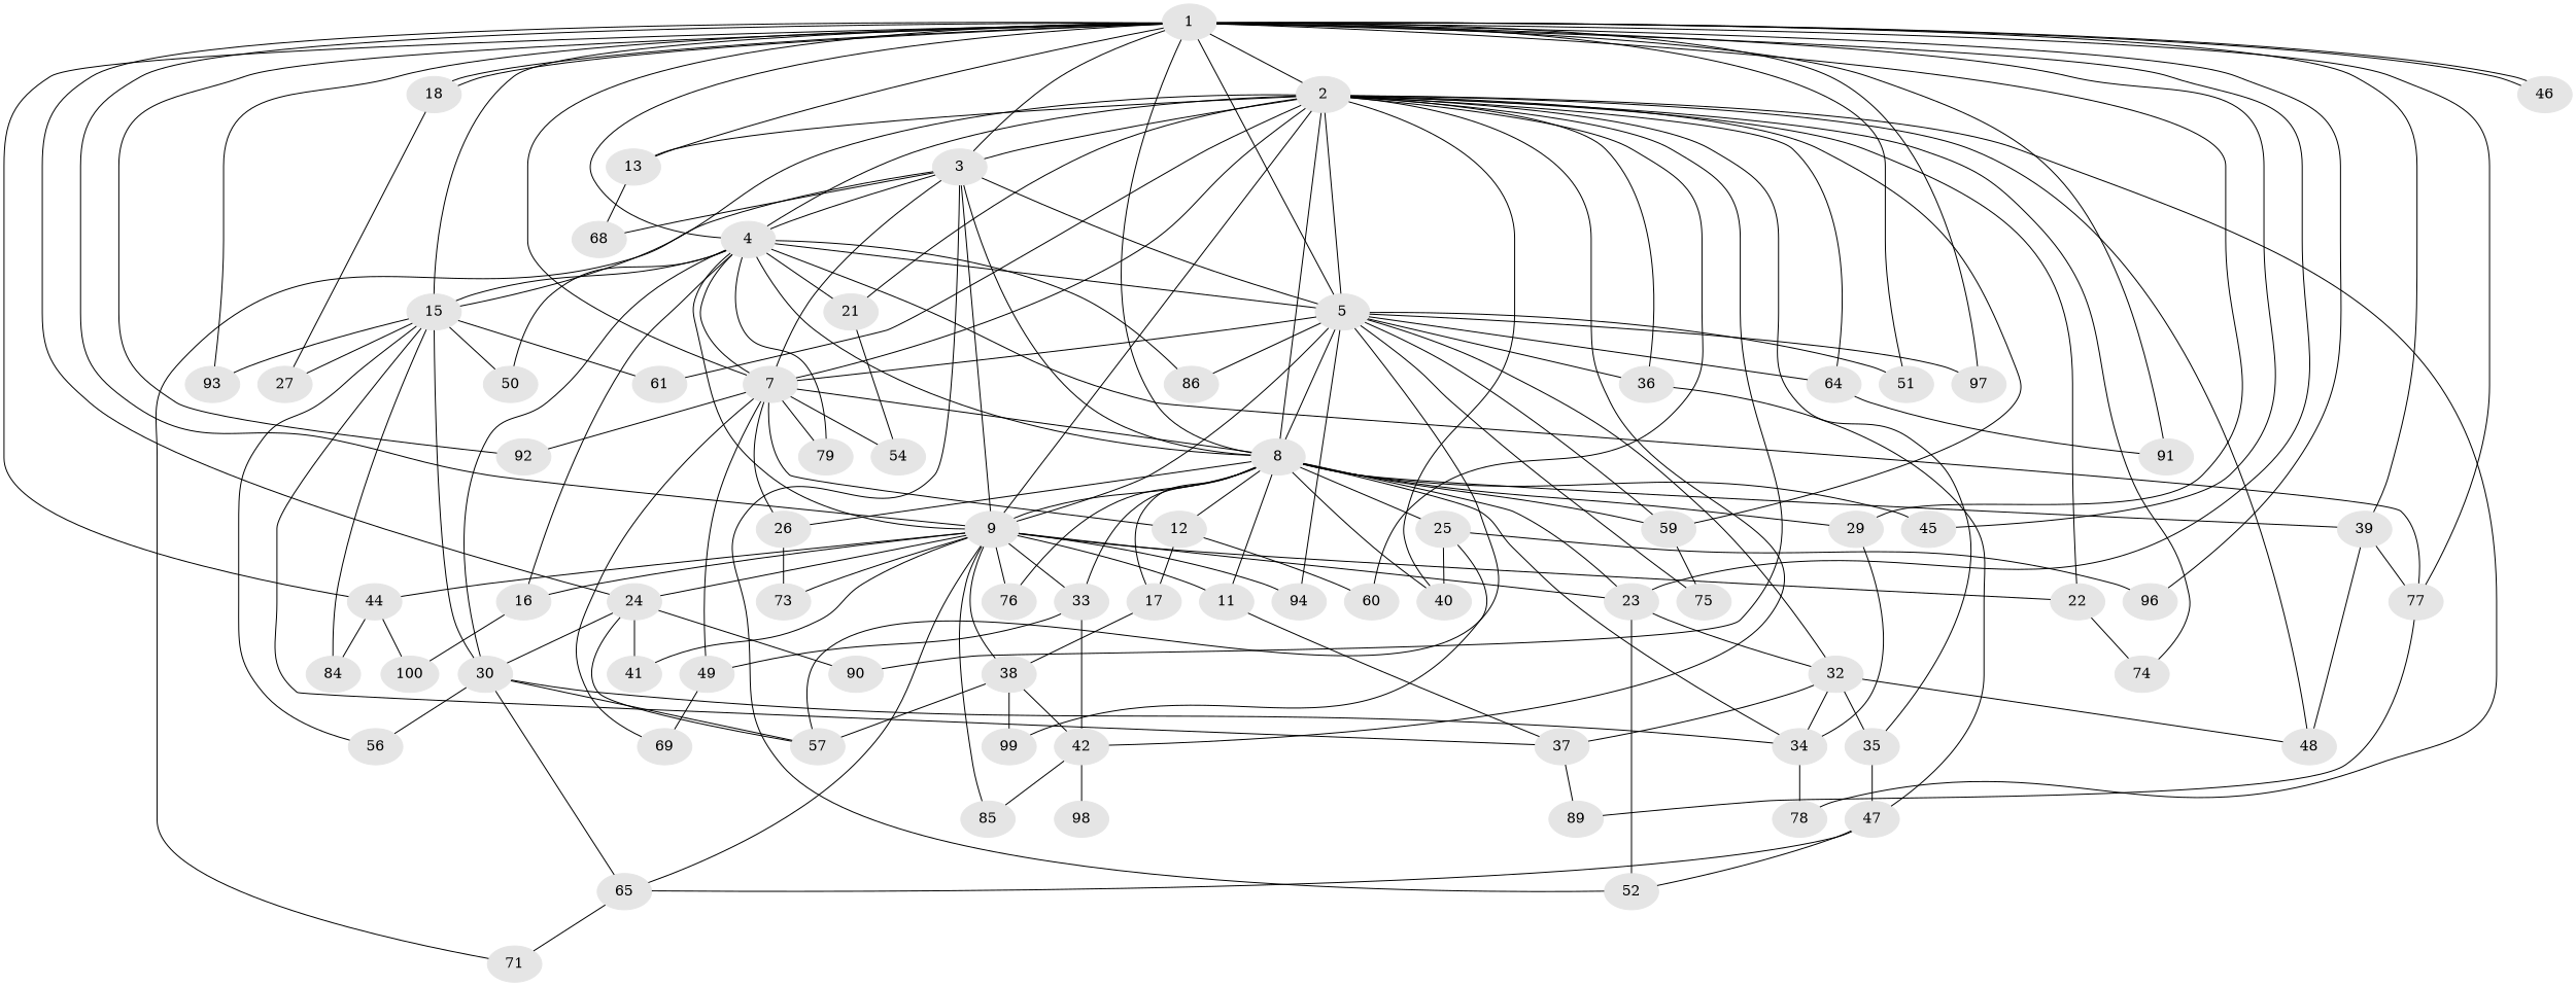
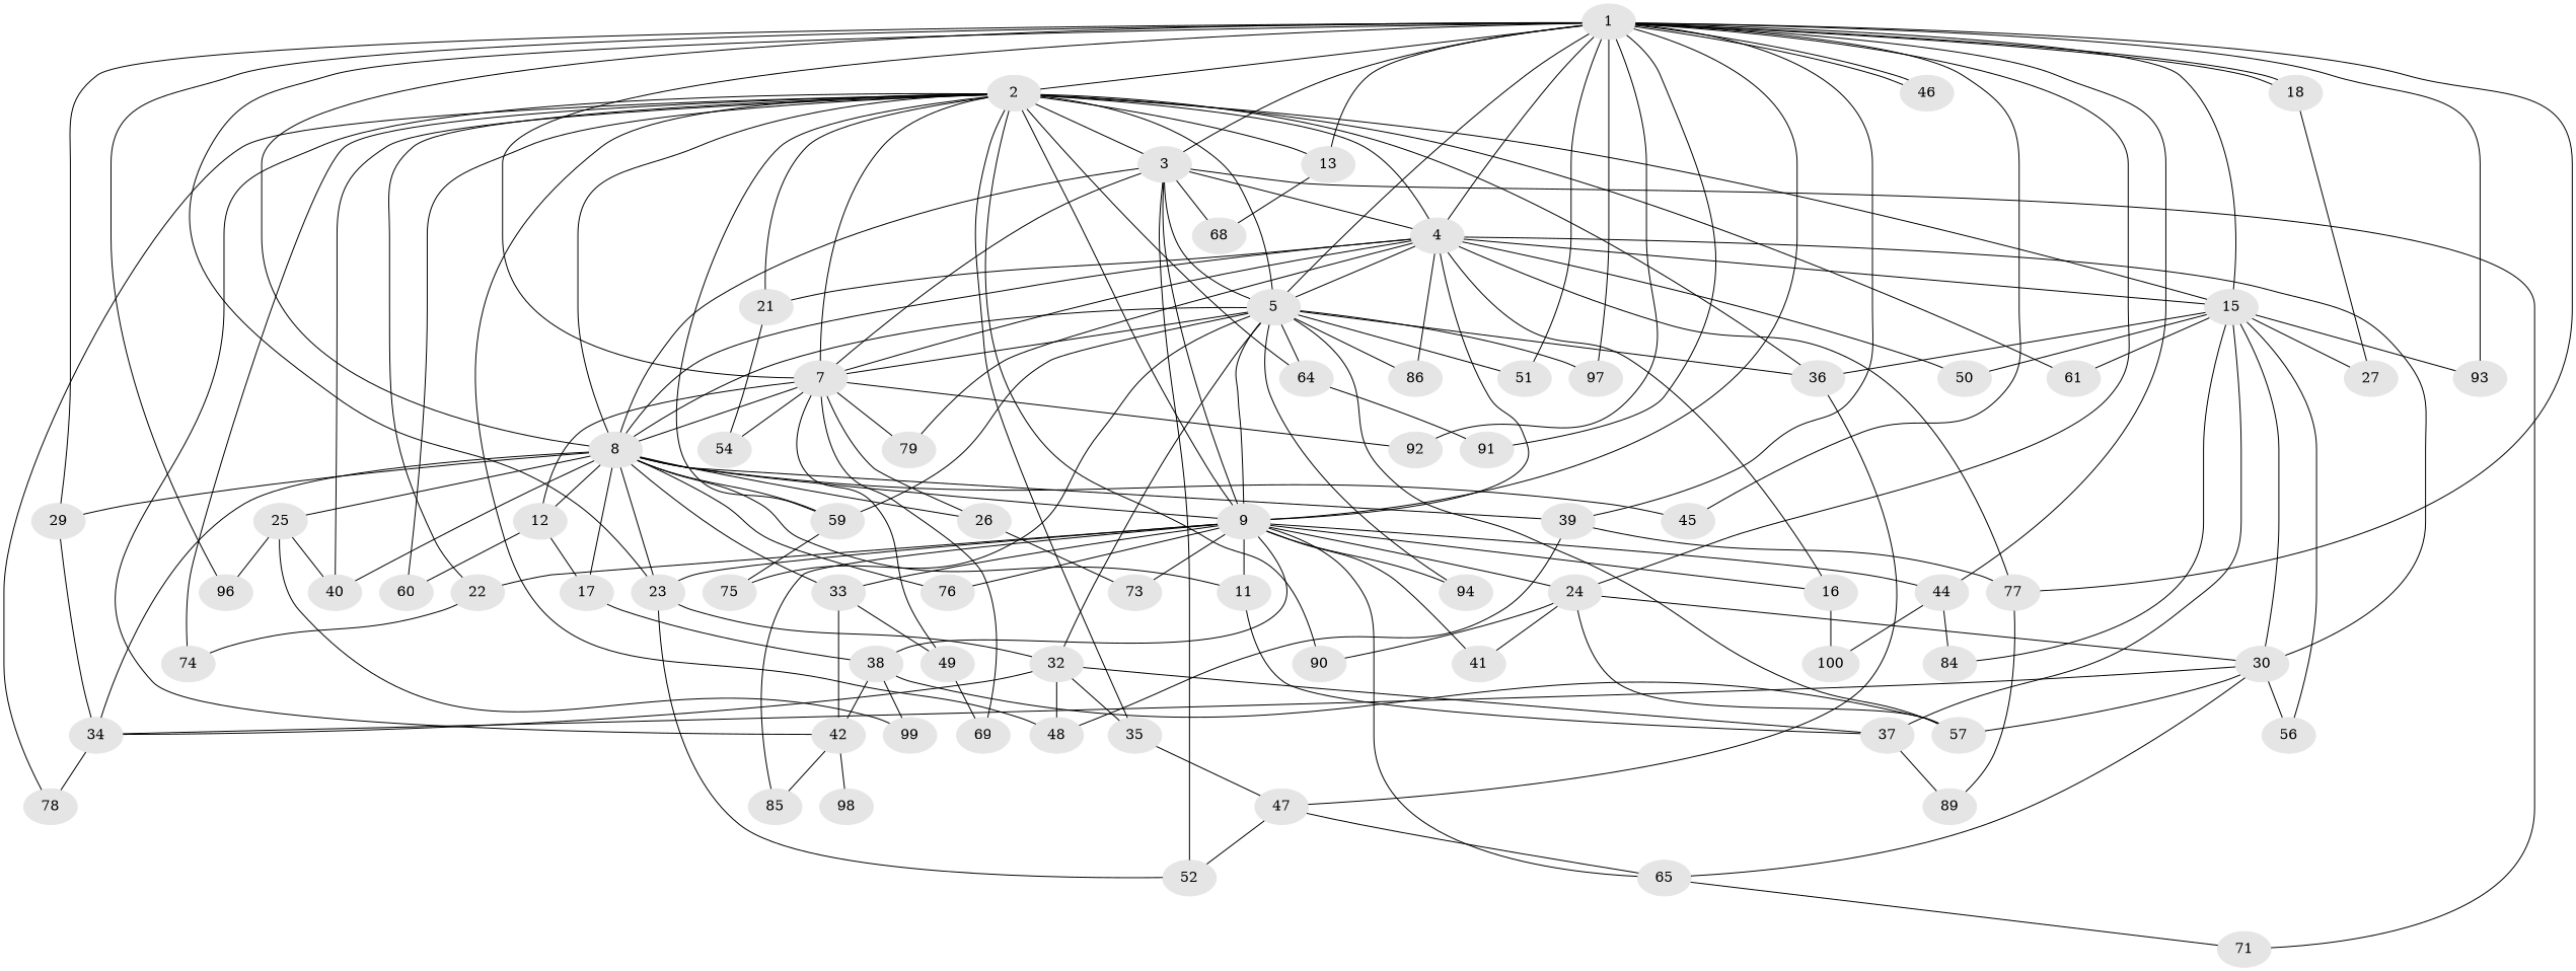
  graph {
    node [color=gray90 style=filled]
    1 [super="+28"]
    2 [super="+6"]
    3 [super="+20"]
    4 [super="+58"]
    5 [super="+10"]
    7 [super="+14"]
    8 [super="+43"]
    9 [super="+19"]
    13
    15 [super="+55"]
    18
    23 [super="+53"]
    24
    29 [super="+70"]
    39 [super="+81"]
    44
    45
    46
    51
    77 [super="+87"]
    91
    92
    93
    96
    97
    21
    22
    35
    36 [super="+95"]
    40
    42 [super="+67"]
    48
    59 [super="+63"]
    60
    61
    64
    74
    78
    90
    52 [super="+62"]
    68
    71
    16
    30 [super="+31"]
    50
    79
    86
    32
    57 [super="+72"]
    75
    94
    12
    26
    49
    54
    69
    11
    17
    25 [super="+80"]
    33
    34
    76
    38 [super="+82"]
    41
    65 [super="+83"]
    73
    85
    37 [super="+66"]
    27
    56
    84 [super="+88"]
    100
    89
    47
    98
    99
    1 -- 2 [weight=2]
    1 -- 3
    1 -- 4
    1 -- 5 [weight=3]
    1 -- 7
    1 -- 8
    1 -- 9
    1 -- 13
    1 -- 15
    1 -- 18
    1 -- 18
    1 -- 23
    1 -- 24
    1 -- 29
    1 -- 39
    1 -- 44
    1 -- 45
    1 -- 46
    1 -- 46
    1 -- 51
    1 -- 77
    1 -- 91
    1 -- 92
    1 -- 93
    1 -- 96
    1 -- 97
    2 -- 3 [weight=2]
    2 -- 4 [weight=2]
    2 -- 5 [weight=4]
    2 -- 7 [weight=2]
    2 -- 8 [weight=2]
    2 -- 9 [weight=2]
    2 -- 13
    2 -- 15
    2 -- 21
    2 -- 22
    2 -- 35
    2 -- 36
    2 -- 40
    2 -- 42
    2 -- 48
    2 -- 59
    2 -- 60
    2 -- 61
    2 -- 64
    2 -- 74
    2 -- 78
    2 -- 90
    3 -- 4 [weight=2]
    3 -- 5 [weight=3]
    3 -- 7
    3 -- 8
    3 -- 9 [weight=2]
    3 -- 52
    3 -- 68
    3 -- 71
    4 -- 5 [weight=2]
    4 -- 7 [weight=2]
    4 -- 8
    4 -- 9
    4 -- 15
    4 -- 77
    4 -- 21
    4 -- 16
    4 -- 30
    4 -- 50
    4 -- 79
    4 -- 86
    5 -- 7 [weight=2]
    5 -- 8 [weight=2]
    5 -- 9 [weight=2]
    5 -- 51
    5 -- 97
    5 -- 36
    5 -- 59
    5 -- 64
    5 -- 86
    5 -- 32
    5 -- 57
    5 -- 75
    5 -- 94
    7 -- 8
    7 -- 92
    7 -- 79
    7 -- 12
    7 -- 26
    7 -- 49
    7 -- 54
    7 -- 69
    8 -- 9
    8 -- 23
    8 -- 29
    8 -- 39
    8 -- 45
    8 -- 40
    8 -- 59
    8 -- 12
    8 -- 26
    8 -- 11
    8 -- 17
    8 -- 25
    8 -- 33
    8 -- 34
    8 -- 76
    9 -- 23
    9 -- 24
    9 -- 44
    9 -- 22
    9 -- 16
    9 -- 94
    9 -- 11
    9 -- 33
    9 -- 76
    9 -- 38
    9 -- 41
    9 -- 65
    9 -- 73
    9 -- 85
    13 -- 68
    15 -- 93
+   15 -- 36
    15 -- 61
    15 -- 30
    15 -- 50
    15 -- 37
    15 -- 27
    15 -- 56
    15 -- 84
    18 -- 27
    23 -- 52
    23 -- 32
    24 -- 90
    24 -- 30
    24 -- 57
    24 -- 41
    29 -- 34
    39 -- 77
    39 -- 48
    44 -- 84
    44 -- 100
    77 -- 89
    21 -- 54
    22 -- 74
    35 -- 47
    36 -- 47
    42 -- 85
    42 -- 98 [weight=2]
    59 -- 75
    64 -- 91
    16 -- 100
    30 -- 57
    30 -- 34
    30 -- 65
    30 -- 56
    32 -- 35
    32 -- 48
    32 -- 34
    32 -- 37
    12 -- 60
    12 -- 17
    26 -- 73
    49 -- 69
    11 -- 37
    17 -- 38
    25 -- 96
    25 -- 40
    25 -- 99
    33 -- 42
    33 -- 49
    34 -- 78
    38 -- 42
    38 -- 57
    38 -- 99
    65 -- 71
    37 -- 89
    47 -- 52
    47 -- 65
  }
